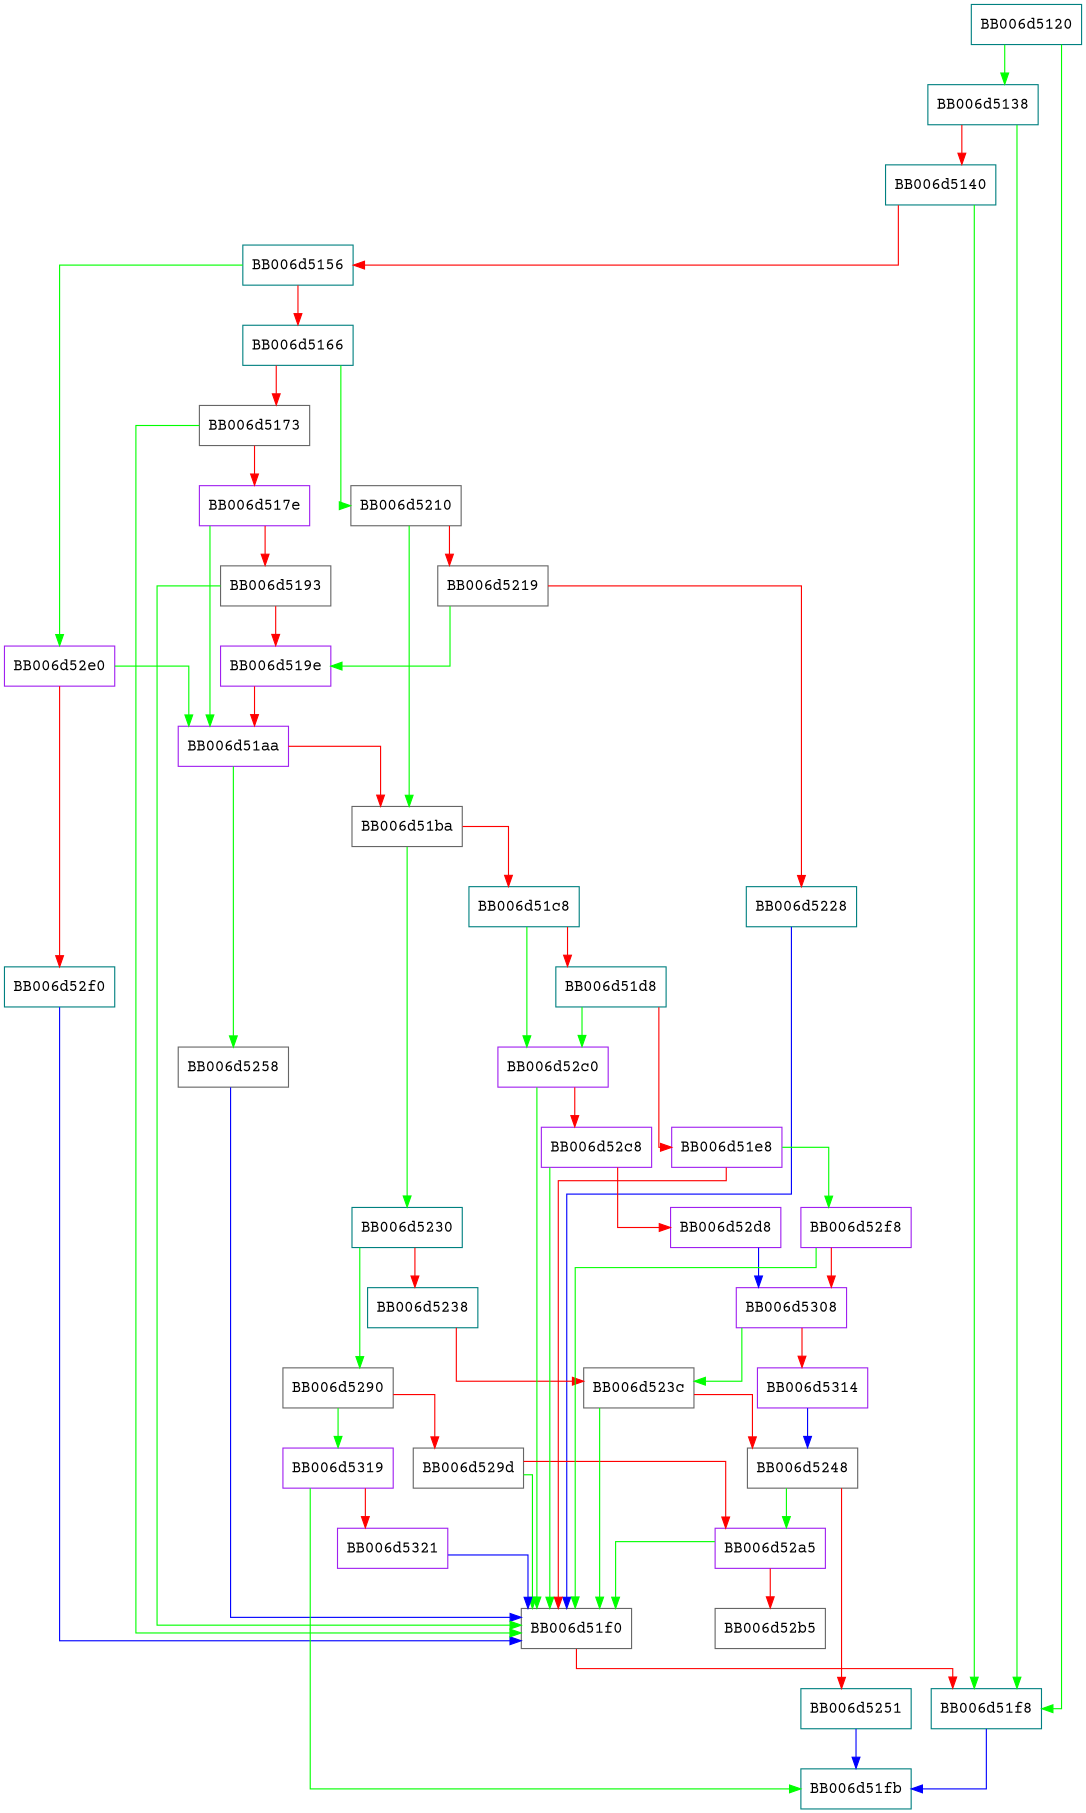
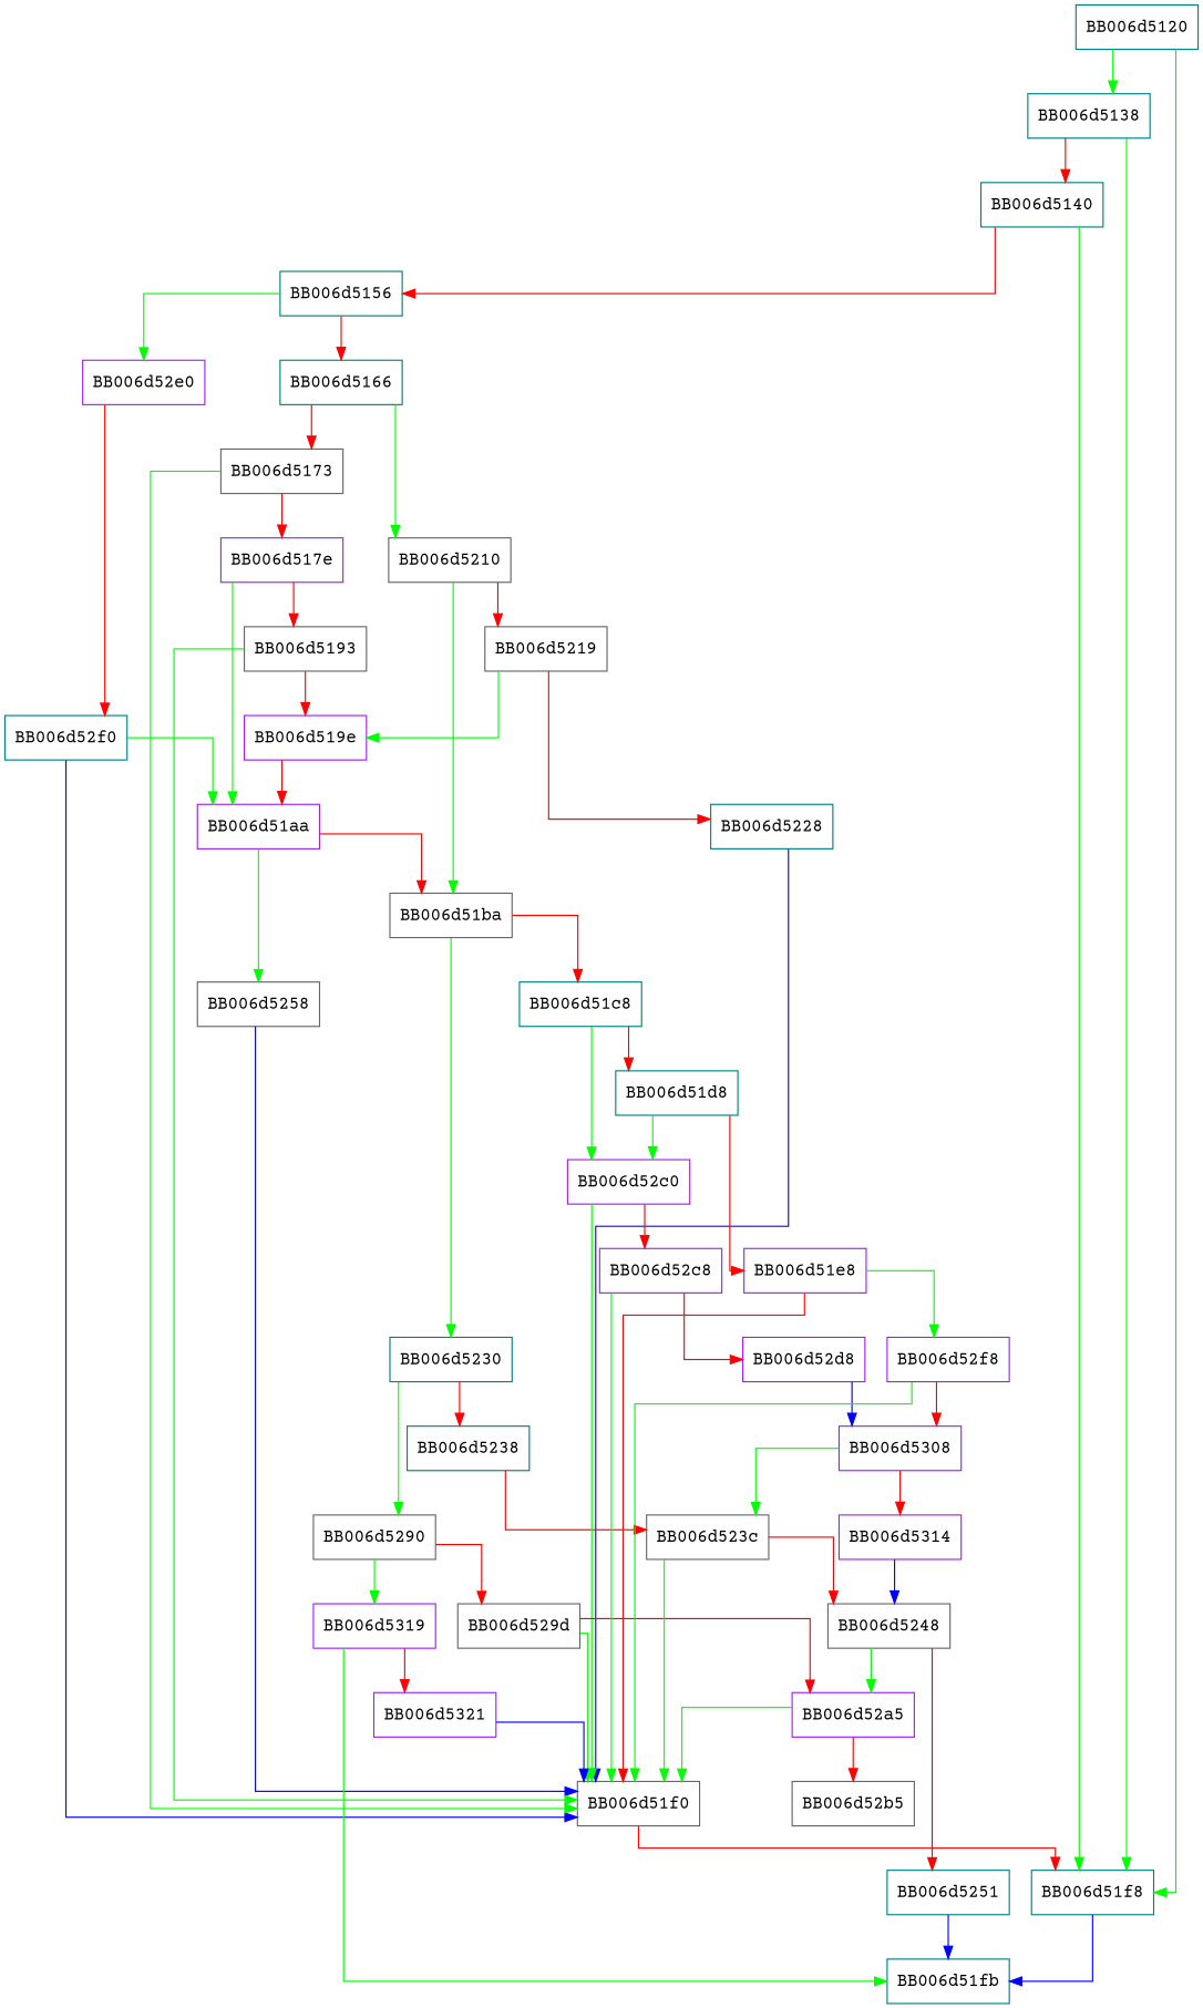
  digraph {
    fontname="Courier Prime"
    splines=ortho
    node [color=teal fontname="Courier Prime" shape=box]
    edge [color=red fontname="Courier Prime"]
    BB006d5120
    BB006d51f8
    BB006d5138
    BB006d51fb
    BB006d5140
    BB006d5156
    BB006d52e0 [color=purple]
    BB006d5166
    BB006d51aa [color=purple]
    BB006d52f0
    BB006d5210 [color=gray40]
    BB006d5173 [color=gray40]
    BB006d51ba [color=gray40]
    BB006d5258 [color=gray40]
    BB006d51f0 [color=gray40]
    BB006d5219 [color=gray40]
    BB006d517e [color=purple]
    BB006d5230
    BB006d51c8
    BB006d519e [color=purple]
    BB006d5228
    BB006d5193 [color=gray40]
    BB006d5290 [color=gray40]
    BB006d5238
    BB006d52c0 [color=purple]
    BB006d51d8
    BB006d5319 [color=purple]
    BB006d529d [color=gray40]
    BB006d523c [color=gray40]
    BB006d52c8 [color=purple]
    BB006d51e8 [color=purple]
    BB006d52d8 [color=purple]
    BB006d52f8 [color=purple]
    BB006d5308 [color=purple]
    BB006d5314 [color=purple]
    BB006d5321 [color=purple]
    BB006d52a5 [color=purple]
    BB006d5248 [color=gray40]
    BB006d5251
    BB006d52b5 [color=gray40]
    BB006d5120 -> BB006d51f8 [color=green]
    BB006d5120 -> BB006d5138 [color=green]
    BB006d51f8 -> BB006d51fb [color=blue]
    BB006d5138 -> BB006d51f8 [color=green]
    BB006d5138 -> BB006d5140
    BB006d5140 -> BB006d51f8 [color=green]
    BB006d5140 -> BB006d5156
    BB006d5156 -> BB006d52e0 [color=green]
    BB006d5156 -> BB006d5166
-   BB006d52e0 -> BB006d51aa [color=green]
+   BB006d52f0 -> BB006d51aa [color=green]
    BB006d52e0 -> BB006d52f0
    BB006d5166 -> BB006d5210 [color=green]
    BB006d5166 -> BB006d5173
    BB006d51aa -> BB006d51ba
    BB006d51aa -> BB006d5258 [color=green]
    BB006d52f0 -> BB006d51f0 [color=blue]
    BB006d5210 -> BB006d51ba [color=green]
    BB006d5210 -> BB006d5219
    BB006d5173 -> BB006d51f0 [color=green]
    BB006d5173 -> BB006d517e
    BB006d51ba -> BB006d5230 [color=green]
    BB006d51ba -> BB006d51c8
    BB006d5258 -> BB006d51f0 [color=blue]
    BB006d51f0 -> BB006d51f8
    BB006d5219 -> BB006d519e [color=green]
    BB006d5219 -> BB006d5228
    BB006d517e -> BB006d51aa [color=green]
    BB006d517e -> BB006d5193
    BB006d5230 -> BB006d5290 [color=green]
    BB006d5230 -> BB006d5238
    BB006d51c8 -> BB006d52c0 [color=green]
    BB006d51c8 -> BB006d51d8
    BB006d519e -> BB006d51aa
    BB006d5228 -> BB006d51f0 [color=blue]
    BB006d5193 -> BB006d51f0 [color=green]
    BB006d5193 -> BB006d519e
    BB006d5290 -> BB006d5319 [color=green]
    BB006d5290 -> BB006d529d
    BB006d5238 -> BB006d523c
    BB006d52c0 -> BB006d51f0 [color=green]
    BB006d52c0 -> BB006d52c8
    BB006d51d8 -> BB006d52c0 [color=green]
    BB006d51d8 -> BB006d51e8
    BB006d5319 -> BB006d51fb [color=green]
    BB006d5319 -> BB006d5321
    BB006d529d -> BB006d51f0 [color=green]
    BB006d529d -> BB006d52a5
    BB006d523c -> BB006d51f0 [color=green]
    BB006d523c -> BB006d5248
    BB006d52c8 -> BB006d51f0 [color=green]
    BB006d52c8 -> BB006d52d8
    BB006d51e8 -> BB006d51f0
    BB006d51e8 -> BB006d52f8 [color=green]
    BB006d52d8 -> BB006d5308 [color=blue]
    BB006d52f8 -> BB006d51f0 [color=green]
    BB006d52f8 -> BB006d5308
    BB006d5308 -> BB006d523c [color=green]
    BB006d5308 -> BB006d5314
    BB006d5314 -> BB006d5248 [color=blue]
    BB006d5321 -> BB006d51f0 [color=blue]
    BB006d52a5 -> BB006d51f0 [color=green]
    BB006d52a5 -> BB006d52b5
    BB006d5248 -> BB006d52a5 [color=green]
    BB006d5248 -> BB006d5251
    BB006d5251 -> BB006d51fb [color=blue]
  }
